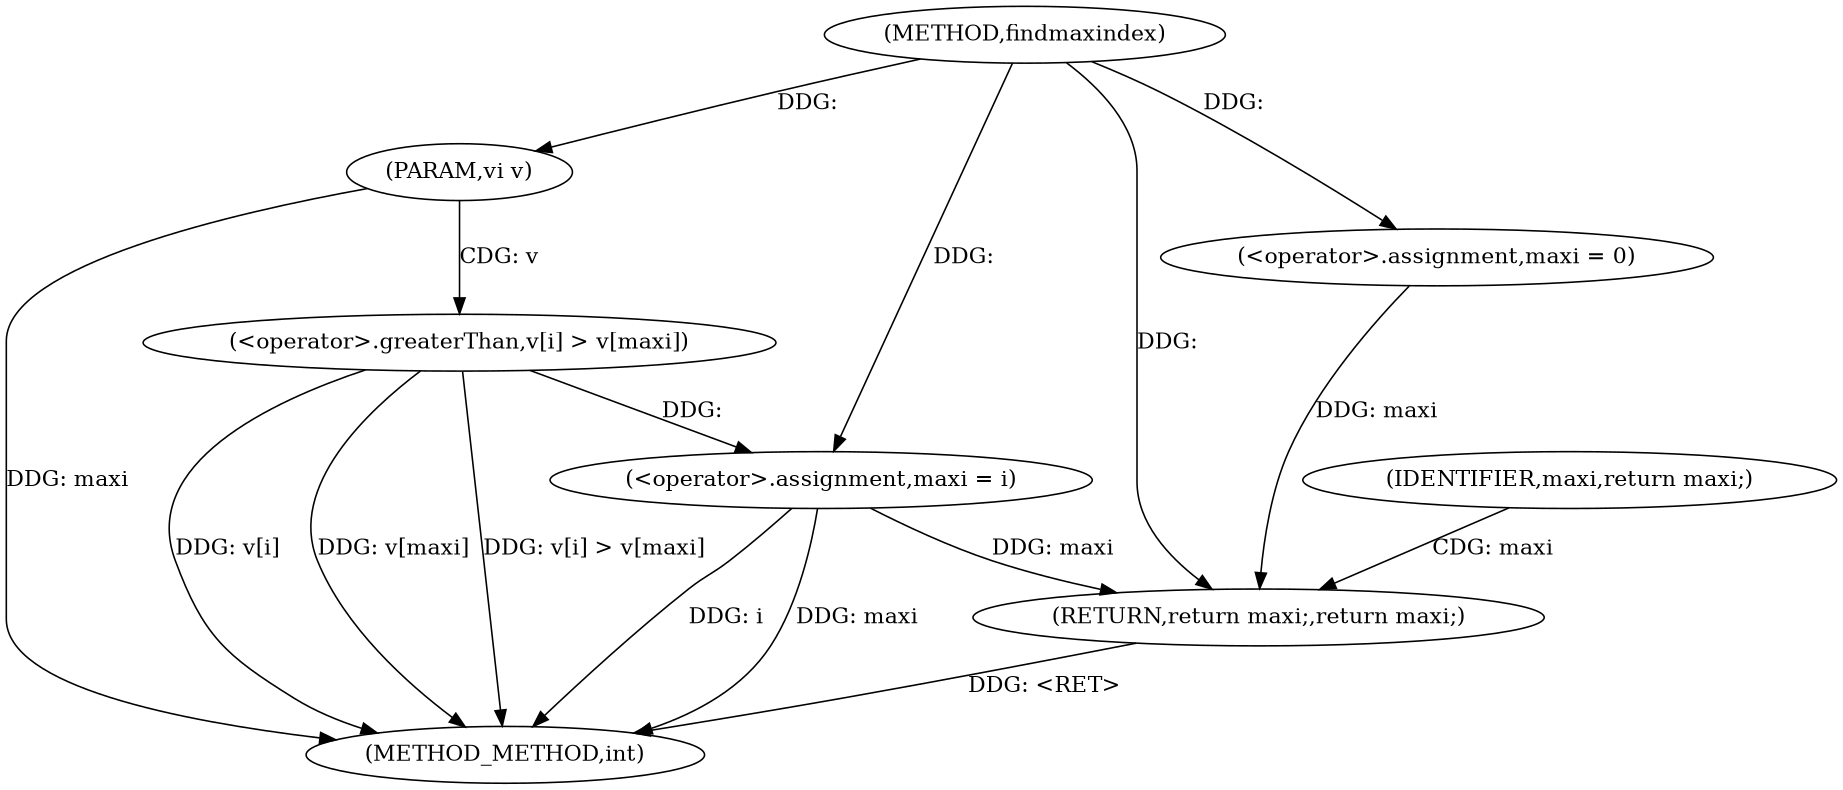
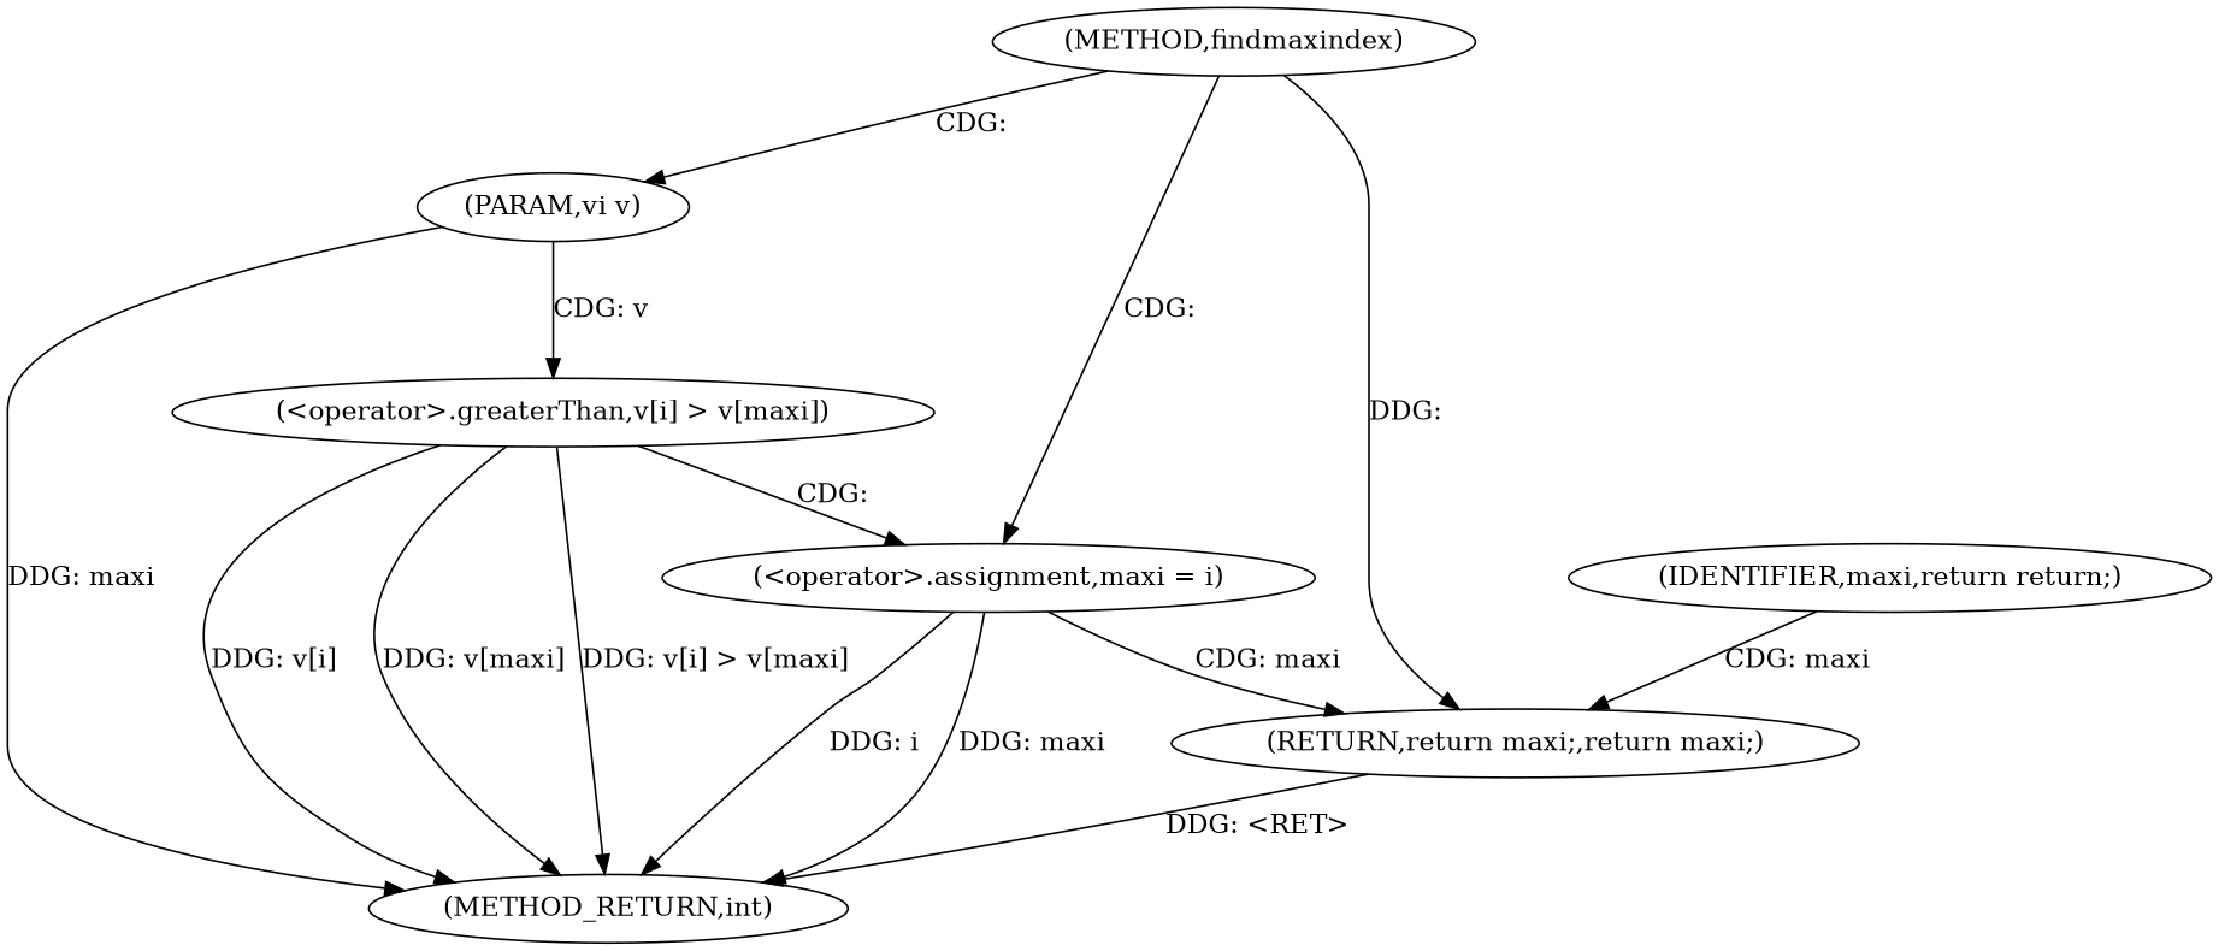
  digraph {
    n1 [label="(METHOD,findmaxindex)"]
    n2 [label="(PARAM,vi v)"]
-   n3 [label="(<operator>.assignment,maxi = 0)"]
    n4 [label="(<operator>.assignment,maxi = i)"]
    n5 [label="(RETURN,return maxi;,return maxi;)"]
-   n6 [label="(METHOD_METHOD,int)"]
+   n6 [label="(METHOD_RETURN,int)"]
    n7 [label="(<operator>.greaterThan,v[i] > v[maxi])"]
-   n8 [label="(IDENTIFIER,maxi,return maxi;)"]
-   n1 -> n2 [label="DDG: "]
-   n1 -> n3 [label="DDG: "]
-   n1 -> n4 [label="DDG: "]
+   n8 [label="(IDENTIFIER,maxi,return return;)"]
+   n1 -> n2 [label="CDG: "]
+   n1 -> n4 [label="CDG: "]
    n1 -> n5 [label="DDG: "]
    n2 -> n6 [label="DDG: maxi"]
    n2 -> n7 [label="CDG: v"]
-   n3 -> n5 [label="DDG: maxi"]
-   n4 -> n5 [label="DDG: maxi"]
+   n4 -> n5 [label="CDG: maxi"]
    n4 -> n6 [label="DDG: maxi"]
    n4 -> n6 [label="DDG: i"]
    n5 -> n6 [label="DDG: <RET>"]
-   n7 -> n4 [label="DDG: "]
+   n7 -> n4 [label="CDG: "]
    n7 -> n6 [label="DDG: v[i]"]
    n7 -> n6 [label="DDG: v[maxi]"]
    n7 -> n6 [label="DDG: v[i] > v[maxi]"]
    n8 -> n5 [label="CDG: maxi"]
  }
